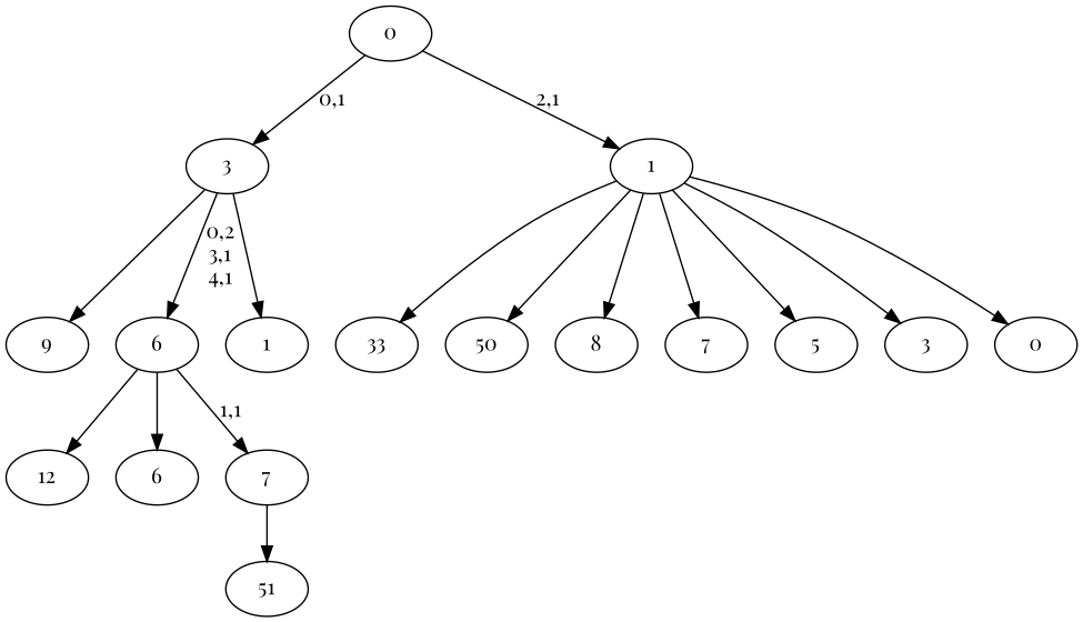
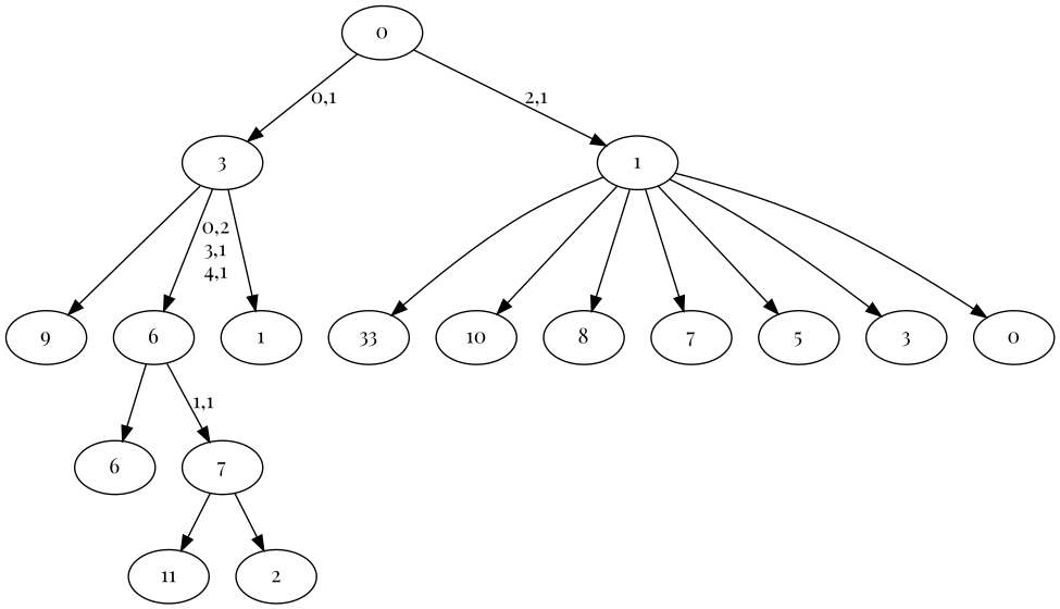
  digraph {
    fontname="Playfair Display"
    node [fontname="Playfair Display"]
    edge [fontname="Playfair Display"]
    n1 [label=33]
-   n2 [label=12]
-   n3 [label=51]
-   n4 [label=50]
+   n3 [label=11]
+   n4 [label=10]
    n5 [label=9]
    n6 [label=8]
    n7 [label=7]
    n8 [label=6]
    n9 [label=5]
    n10 [label=3]
+   n11 [label=2]
    7
    6
    n14 [label=1]
    3
    n16 [label=0]
    1
    0
    7 -> n3
-   6 -> n2
+   7 -> n11
    6 -> n8
    6 -> 7 [label="1,1"]
    3 -> n5
    3 -> 6 [label="0,2\n3,1\n4,1"]
    3 -> n14
    1 -> n1
    1 -> n4
    1 -> n6
    1 -> n7
    1 -> n9
    1 -> n10
    1 -> n16
    0 -> 3 [label="0,1"]
    0 -> 1 [label="2,1"]
  }
